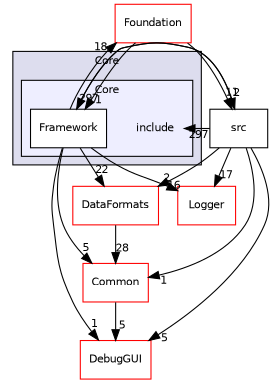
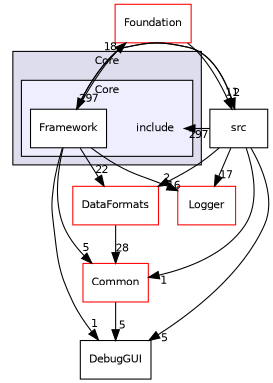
  digraph {
    compound=true
    node [color=red fontname=Helvetica fontsize=10 shape=box]
    edge [headlabel=1 labeldistance=1.5 labelfontname=Helvetica labelfontsize=10]
    n1 [label=include shape=plaintext]
    n2 [color=black fillcolor=white label=Framework style=filled]
-   n3 [label=DebugGUI]
+   n3 [color=black label=DebugGUI]
    n4 [label=Common]
    n5 [label=Foundation]
    n6 [label=src color=""]
    n7 [label=Logger]
    n8 [label=DataFormats]
    subgraph cluster_1 {
      bgcolor="#ddddee"
      fontname=Helvetica
      fontsize=10
      label=Core
      pencolor=black
      subgraph cluster_2 {
        bgcolor="#eeeeff"
        fontname=Helvetica
        fontsize=10
        label=Core
        pencolor=black
        n1
        n2
      }
    }
    n2 -> n3
    n2 -> n4 [headlabel=5]
    n2 -> n5 [headlabel=18]
    n2 -> n6 [headlabel=2]
    n2 -> n7 [headlabel=2]
    n2 -> n8 [headlabel=22]
    n4 -> n3 [headlabel=5]
-   n5 -> n2
    n5 -> n6 [headlabel=11]
    n6 -> n1 [headlabel=297]
    n6 -> n2 [headlabel=297]
    n6 -> n3 [headlabel=5]
    n6 -> n4
    n6 -> n7 [headlabel=17]
    n6 -> n8 [headlabel=16]
    n8 -> n4 [headlabel=28]
  }
